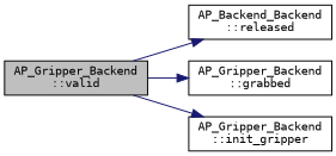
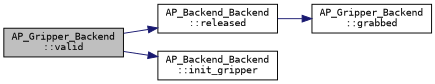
  digraph {
    fontname="DejaVu Sans Mono"
    rankdir=LR
    node [color=black fillcolor=white fontname="DejaVu Sans Mono" fontsize=10 shape=record style=filled]
    edge [color=midnightblue fontname="DejaVu Sans Mono" fontsize=10 labelfontname=Helvetica labelfontsize=10 style=solid]
    n1 [fillcolor=grey75 fontcolor=black height=0.2 label="AP_Gripper_Backend\l::valid" width=0.4]
    n2 [height=0.2 label="AP_Backend_Backend\l::released" width=0.4]
    n3 [height=0.2 label="AP_Gripper_Backend\l::grabbed" width=0.4]
-   n4 [height=0.2 label="AP_Gripper_Backend\l::init_gripper" width=0.4]
+   n4 [height=0.2 label="AP_Backend_Backend\l::init_gripper" width=0.4]
    n1 -> n2
-   n1 -> n3
+   n2 -> n3
    n1 -> n4
  }
